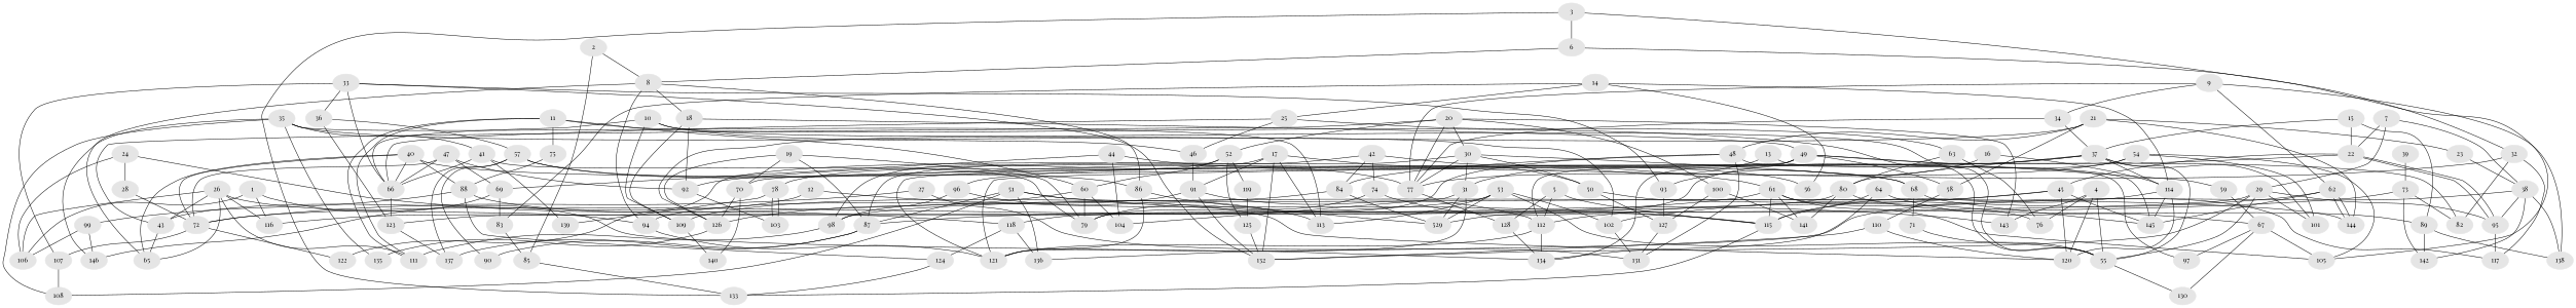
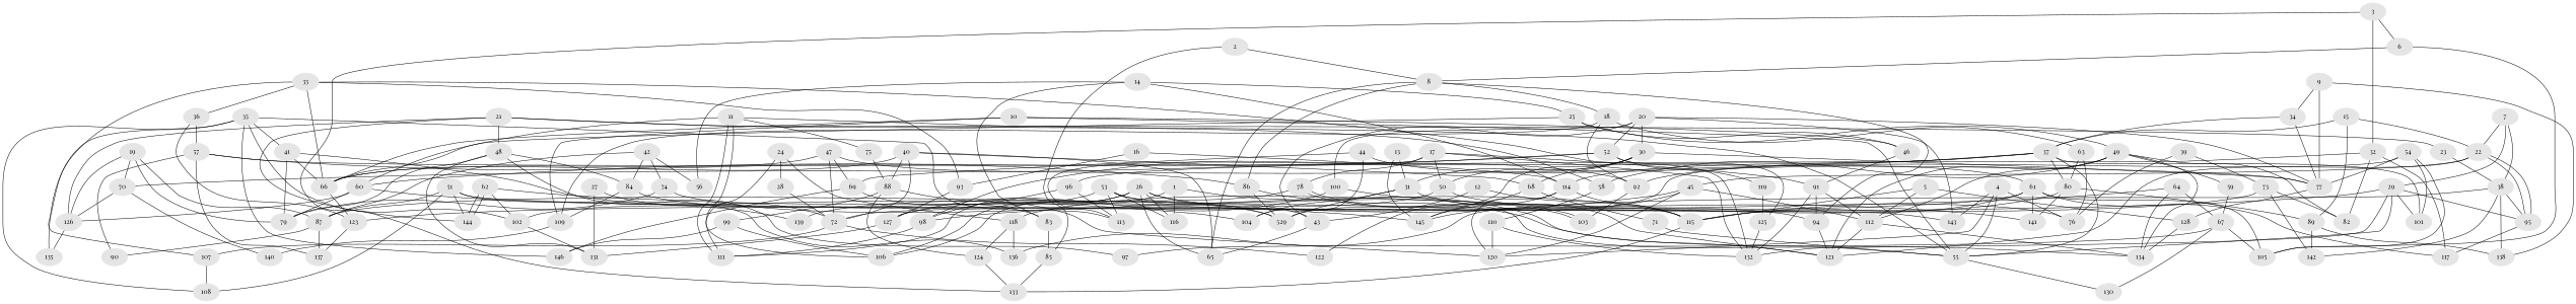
  graph {
    fontname="Playfair Display"
    node [color=gray90 fontname="Playfair Display" style=filled]
    edge [fontname="Playfair Display"]
    1
    106
    116
    134
    2
    8
    85
    18
    65
    86
    94
    133
    3
    6
    32
    105
    92
    82
    117
    4
    55
    76
    120
    143
    130
    5
    112
    115
    128
    121
    7
    22
    29
    38
    45
    95
    132
    101
    123
    138
    136
    142
    109
    49
    n45 [label=529]
    9
    34
    62
    77
    37
    145
    144
    102
    10
    46
    66
    91
    140
    11
    60
    75
    111
    79
    126
    104
    88
    12
    43
    13
    31
    14
    25
    56
    83
    114
    63
    15
    89
    70
    80
    96
    16
    93
    127
    17
    50
    78
    113
    139
    103
    58
    59
    19
    87
    90
    137
    135
    20
    30
    52
    100
    68
    122
    98
    119
    125
    141
    21
    23
    48
    131
    84
    97
    110
    24
    28
    118
    72
    124
    26
    27
    107
    71
    33
    36
    57
    108
    35
    41
    146
    39
    73
    40
    99
    42
    74
    44
    61
    69
    47
    67
    51
    53
    54
    64
    1 -- 106
    1 -- 116
    1 -- 134
    2 -- 8
    2 -- 85
    8 -- 18
    8 -- 65
    8 -- 86
    8 -- 94
    85 -- 133
    18 -- 92
    18 -- 109
    18 -- 49
    86 -- 121
    86 -- n45
    94 -- 121
    3 -- 133
    3 -- 6
    3 -- 32
    6 -- 8
    6 -- 105
    32 -- 92
    32 -- 82
    32 -- 117
    92 -- 103
    4 -- 55
    4 -- 76
    4 -- 120
    4 -- 143
    55 -- 130
    5 -- 112
    5 -- 115
    5 -- 128
    112 -- 134
    112 -- 121
    115 -- 133
    128 -- 134
    7 -- 22
    7 -- 29
    7 -- 38
    22 -- 121
    22 -- 45
    22 -- 95
    22 -- 95
    29 -- 55
    29 -- 95
    29 -- 132
    29 -- 101
    29 -- 123
    38 -- 95
    38 -- 138
    38 -- 136
    38 -- 142
    45 -- 120
    45 -- 112
    45 -- 145
    45 -- 98
    95 -- 117
    123 -- 137
    109 -- 140
    49 -- 134
    49 -- 82
    49 -- 112
    49 -- 121
    49 -- 58
    49 -- 59
    9 -- 138
    9 -- 34
-   9 -- 62
    9 -- 77
    34 -- 77
    34 -- 37
    62 -- 145
    62 -- 144
    62 -- 144
    62 -- 102
    77 -- 128
    37 -- 55
    37 -- 101
    37 -- 114
    37 -- 70
    37 -- 80
    37 -- 96
    102 -- 131
    10 -- 55
    10 -- 109
    10 -- 46
    10 -- 66
    46 -- 91
    66 -- 123
    91 -- 94
    91 -- 112
    91 -- 132
    11 -- 55
    11 -- 60
    11 -- 75
    11 -- 111
    11 -- 111
    60 -- 79
    60 -- 126
    60 -- 104
    75 -- 88
    126 -- 135
    88 -- 120
    88 -- 124
    88 -- 99
    12 -- 115
    12 -- 43
    43 -- 65
    13 -- 145
    13 -- 31
    31 -- 121
    31 -- n45
    31 -- 104
    14 -- 25
    14 -- 56
    14 -- 83
    14 -- 114
    25 -- 46
    25 -- 66
    25 -- 63
    83 -- 85
    114 -- 120
    114 -- 115
    114 -- 145
    63 -- 76
    63 -- 80
    15 -- 22
    15 -- 37
    15 -- 89
    89 -- 138
    89 -- 142
    70 -- 140
    70 -- 126
    80 -- 89
    80 -- 141
    80 -- 118
    96 -- 113
    96 -- 98
    16 -- 114
    16 -- 93
    93 -- 127
    127 -- 131
    17 -- 132
    17 -- 91
    17 -- 50
    17 -- 78
    17 -- 113
    50 -- 76
    50 -- 127
    78 -- 139
    78 -- 103
    78 -- 103
    58 -- 110
    59 -- 67
    19 -- 79
    19 -- 126
    19 -- 70
    19 -- 87
    87 -- 90
    87 -- 137
    20 -- 143
    20 -- 77
    20 -- 43
    20 -- 30
    20 -- 52
    20 -- 100
    30 -- 77
    30 -- 31
    30 -- 50
    30 -- 68
    30 -- 122
    52 -- 60
    52 -- 98
    52 -- 119
    52 -- 125
    100 -- 127
    100 -- 141
    68 -- 145
    68 -- 71
    98 -- 111
    119 -- 125
    125 -- 132
    21 -- 144
    21 -- 126
    21 -- 58
    21 -- 23
    21 -- 48
    23 -- 38
    48 -- 79
    48 -- 131
    48 -- 84
    48 -- 97
    84 -- 109
    84 -- n45
    110 -- 120
    110 -- 132
    24 -- 106
    24 -- 28
    24 -- 118
    28 -- 72
    118 -- 136
    118 -- 124
    72 -- 122
    72 -- 107
    124 -- 133
    26 -- 106
    26 -- 116
    26 -- 65
    26 -- 94
    26 -- 111
    26 -- 43
    27 -- 131
    27 -- 72
    107 -- 108
    71 -- 55
    33 -- 132
    33 -- 66
    33 -- 93
    33 -- 107
    33 -- 36
    36 -- 123
    36 -- 57
    57 -- 86
    57 -- 77
    57 -- 90
    57 -- 137
    35 -- 102
    35 -- 113
    35 -- 135
    35 -- 108
    35 -- 41
    35 -- 146
    41 -- 66
    41 -- 79
    41 -- 139
+   39 -- 76
    39 -- 73
    73 -- 82
    73 -- 142
    73 -- 87
    40 -- 65
    40 -- 66
    40 -- 88
    40 -- 68
    40 -- 72
    99 -- 106
    99 -- 146
    42 -- 56
    42 -- 87
    42 -- 84
    42 -- 74
    74 -- 115
    74 -- 79
    44 -- 104
    44 -- 61
    44 -- 69
    61 -- 105
    61 -- 117
    61 -- 115
    61 -- 141
    61 -- 72
    69 -- 83
    69 -- 146
    47 -- 92
    47 -- 66
    47 -- 72
    47 -- 69
    67 -- 105
    67 -- 130
    67 -- 97
    51 -- 143
    51 -- 136
    51 -- 144
    51 -- 87
    51 -- 108
    53 -- 116
    53 -- 55
    53 -- n45
    53 -- 102
    53 -- 113
    54 -- 105
    54 -- 101
    54 -- n45
    54 -- 77
    64 -- 134
    64 -- 115
    64 -- 67
  }
